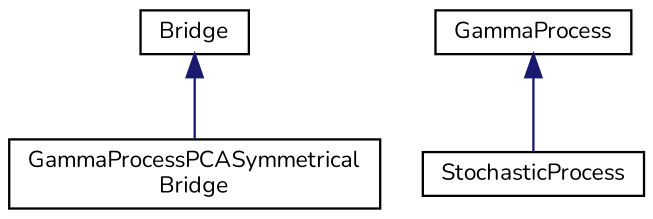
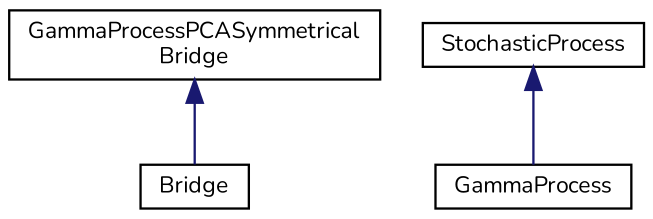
  digraph {
    fontname=Nunito
    node [color=black fontname=Nunito fontsize=10 shape=record]
    edge [color=midnightblue dir=back fontname=Nunito fontsize=10 labelfontname=Helvetica labelfontsize=10 style=solid]
    n1 [height=0.2 label=Bridge width=0.4]
    n2 [height=0.2 label="GammaProcessPCASymmetrical\lBridge" width=0.4]
    n3 [height=0.2 label=GammaProcess width=0.4]
    n4 [height=0.2 label=StochasticProcess width=0.4]
-   n1 -> n2
-   n3 -> n4
+   n2 -> n1
+   n4 -> n3
  }
